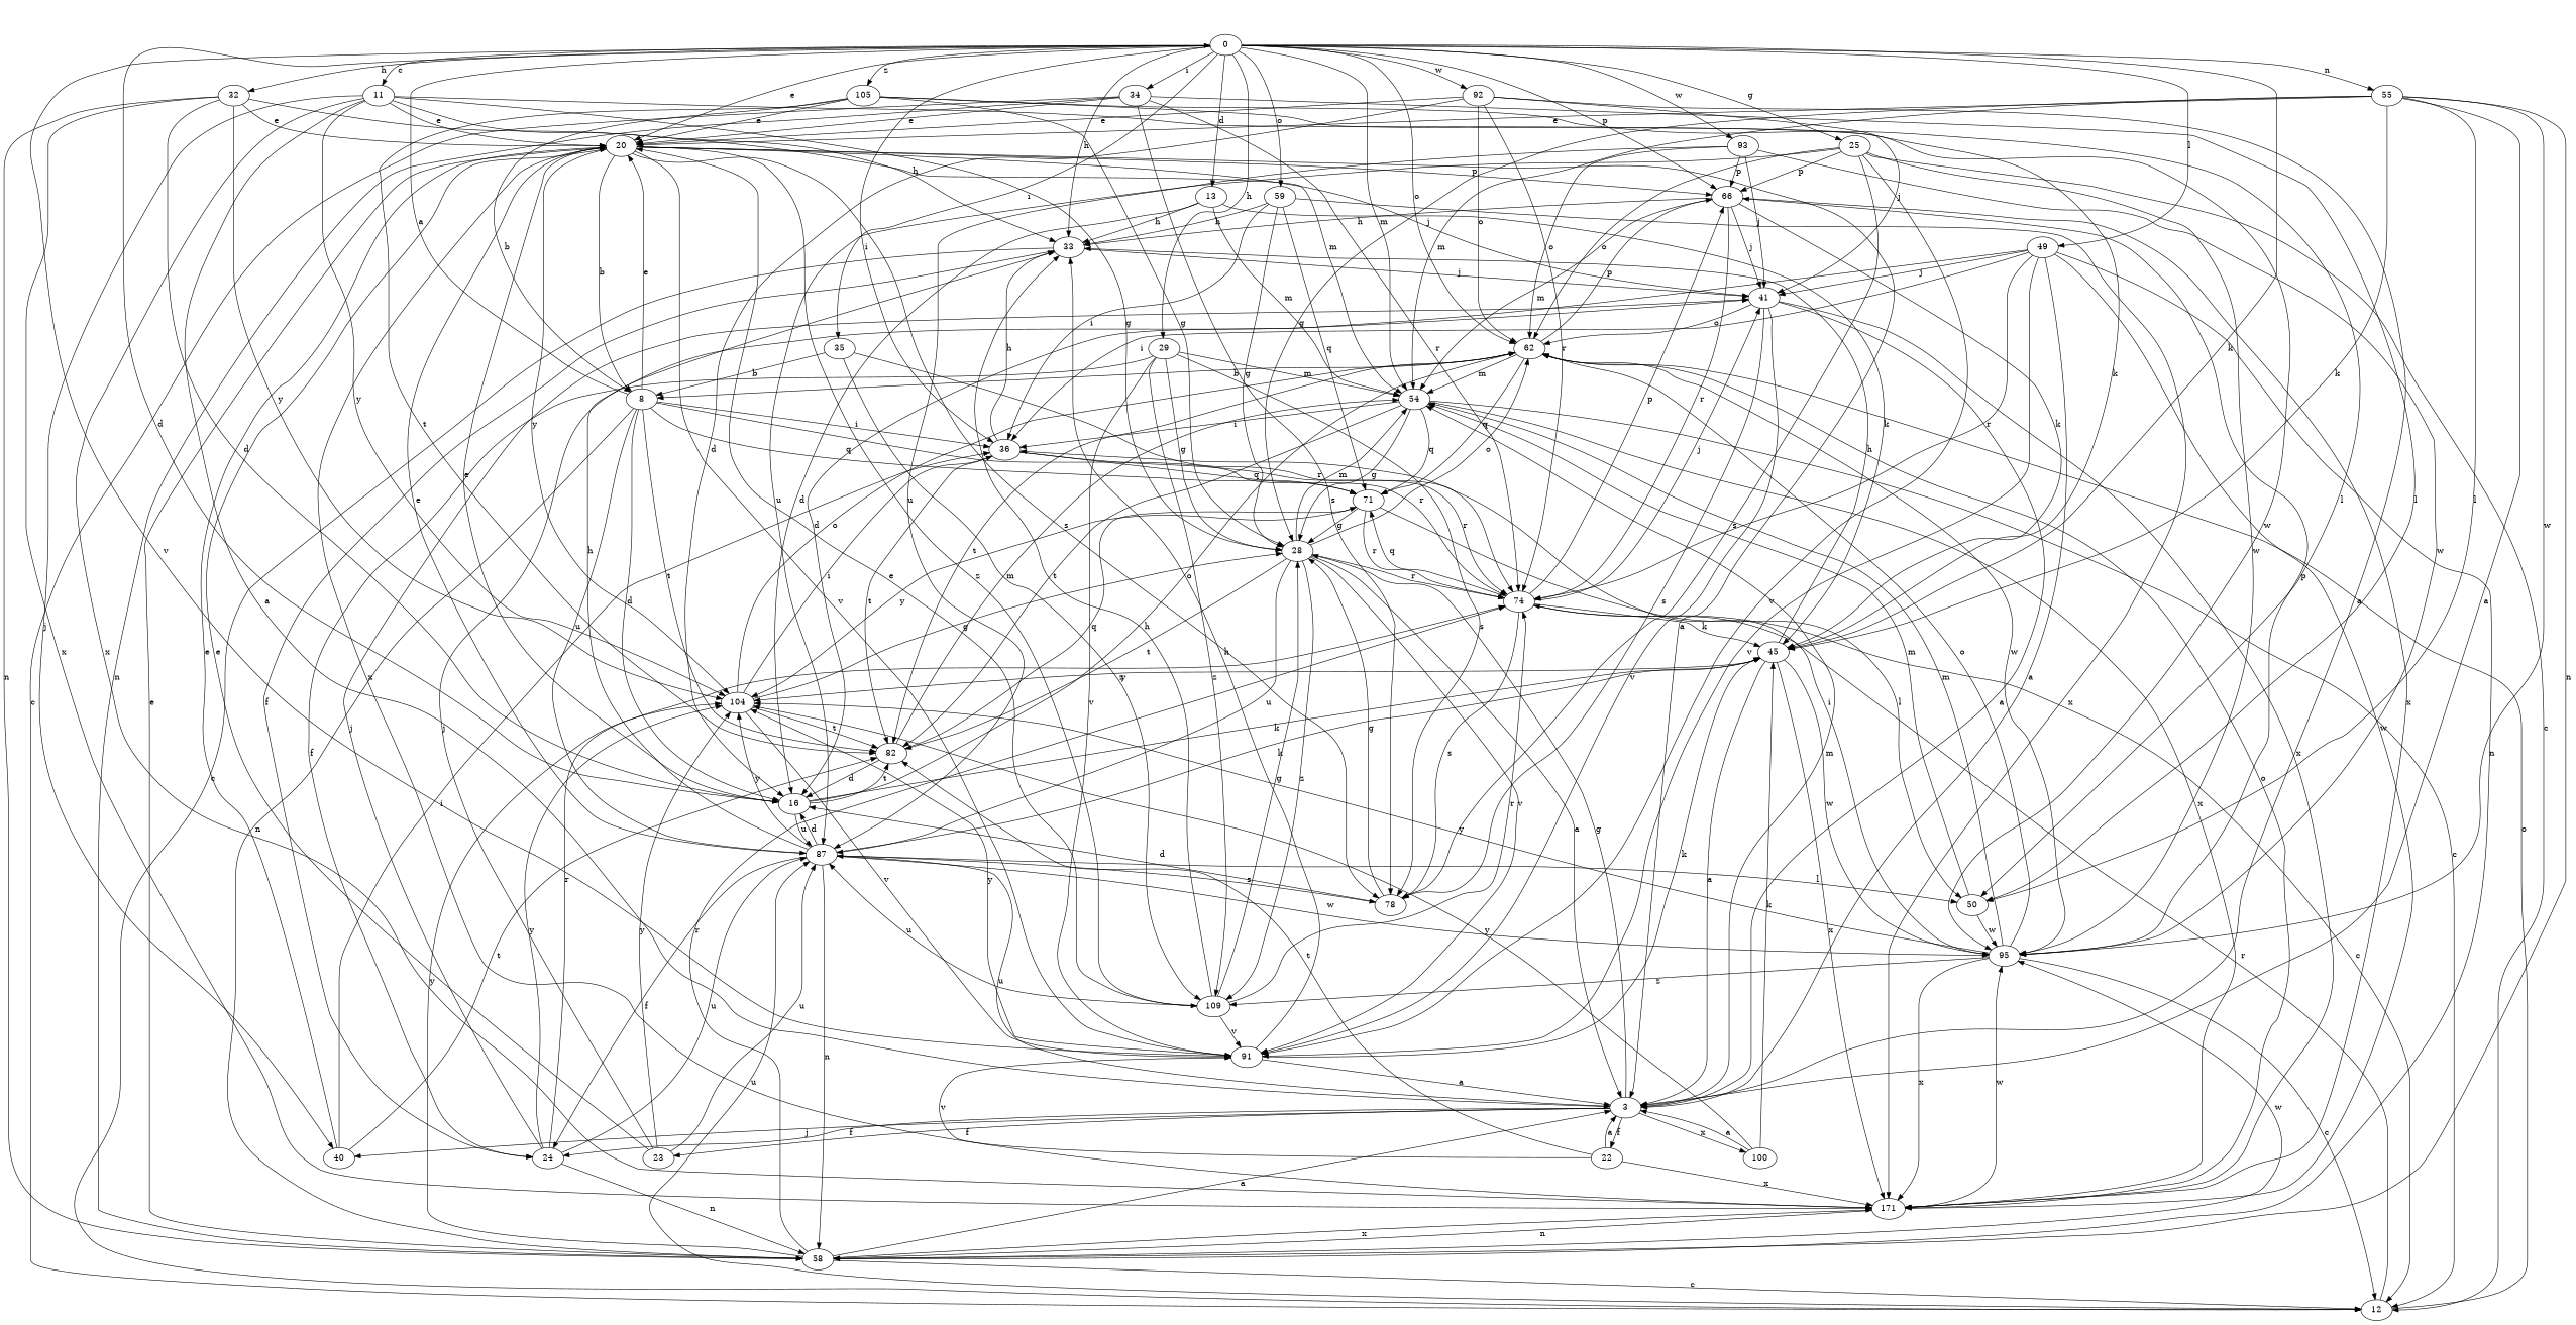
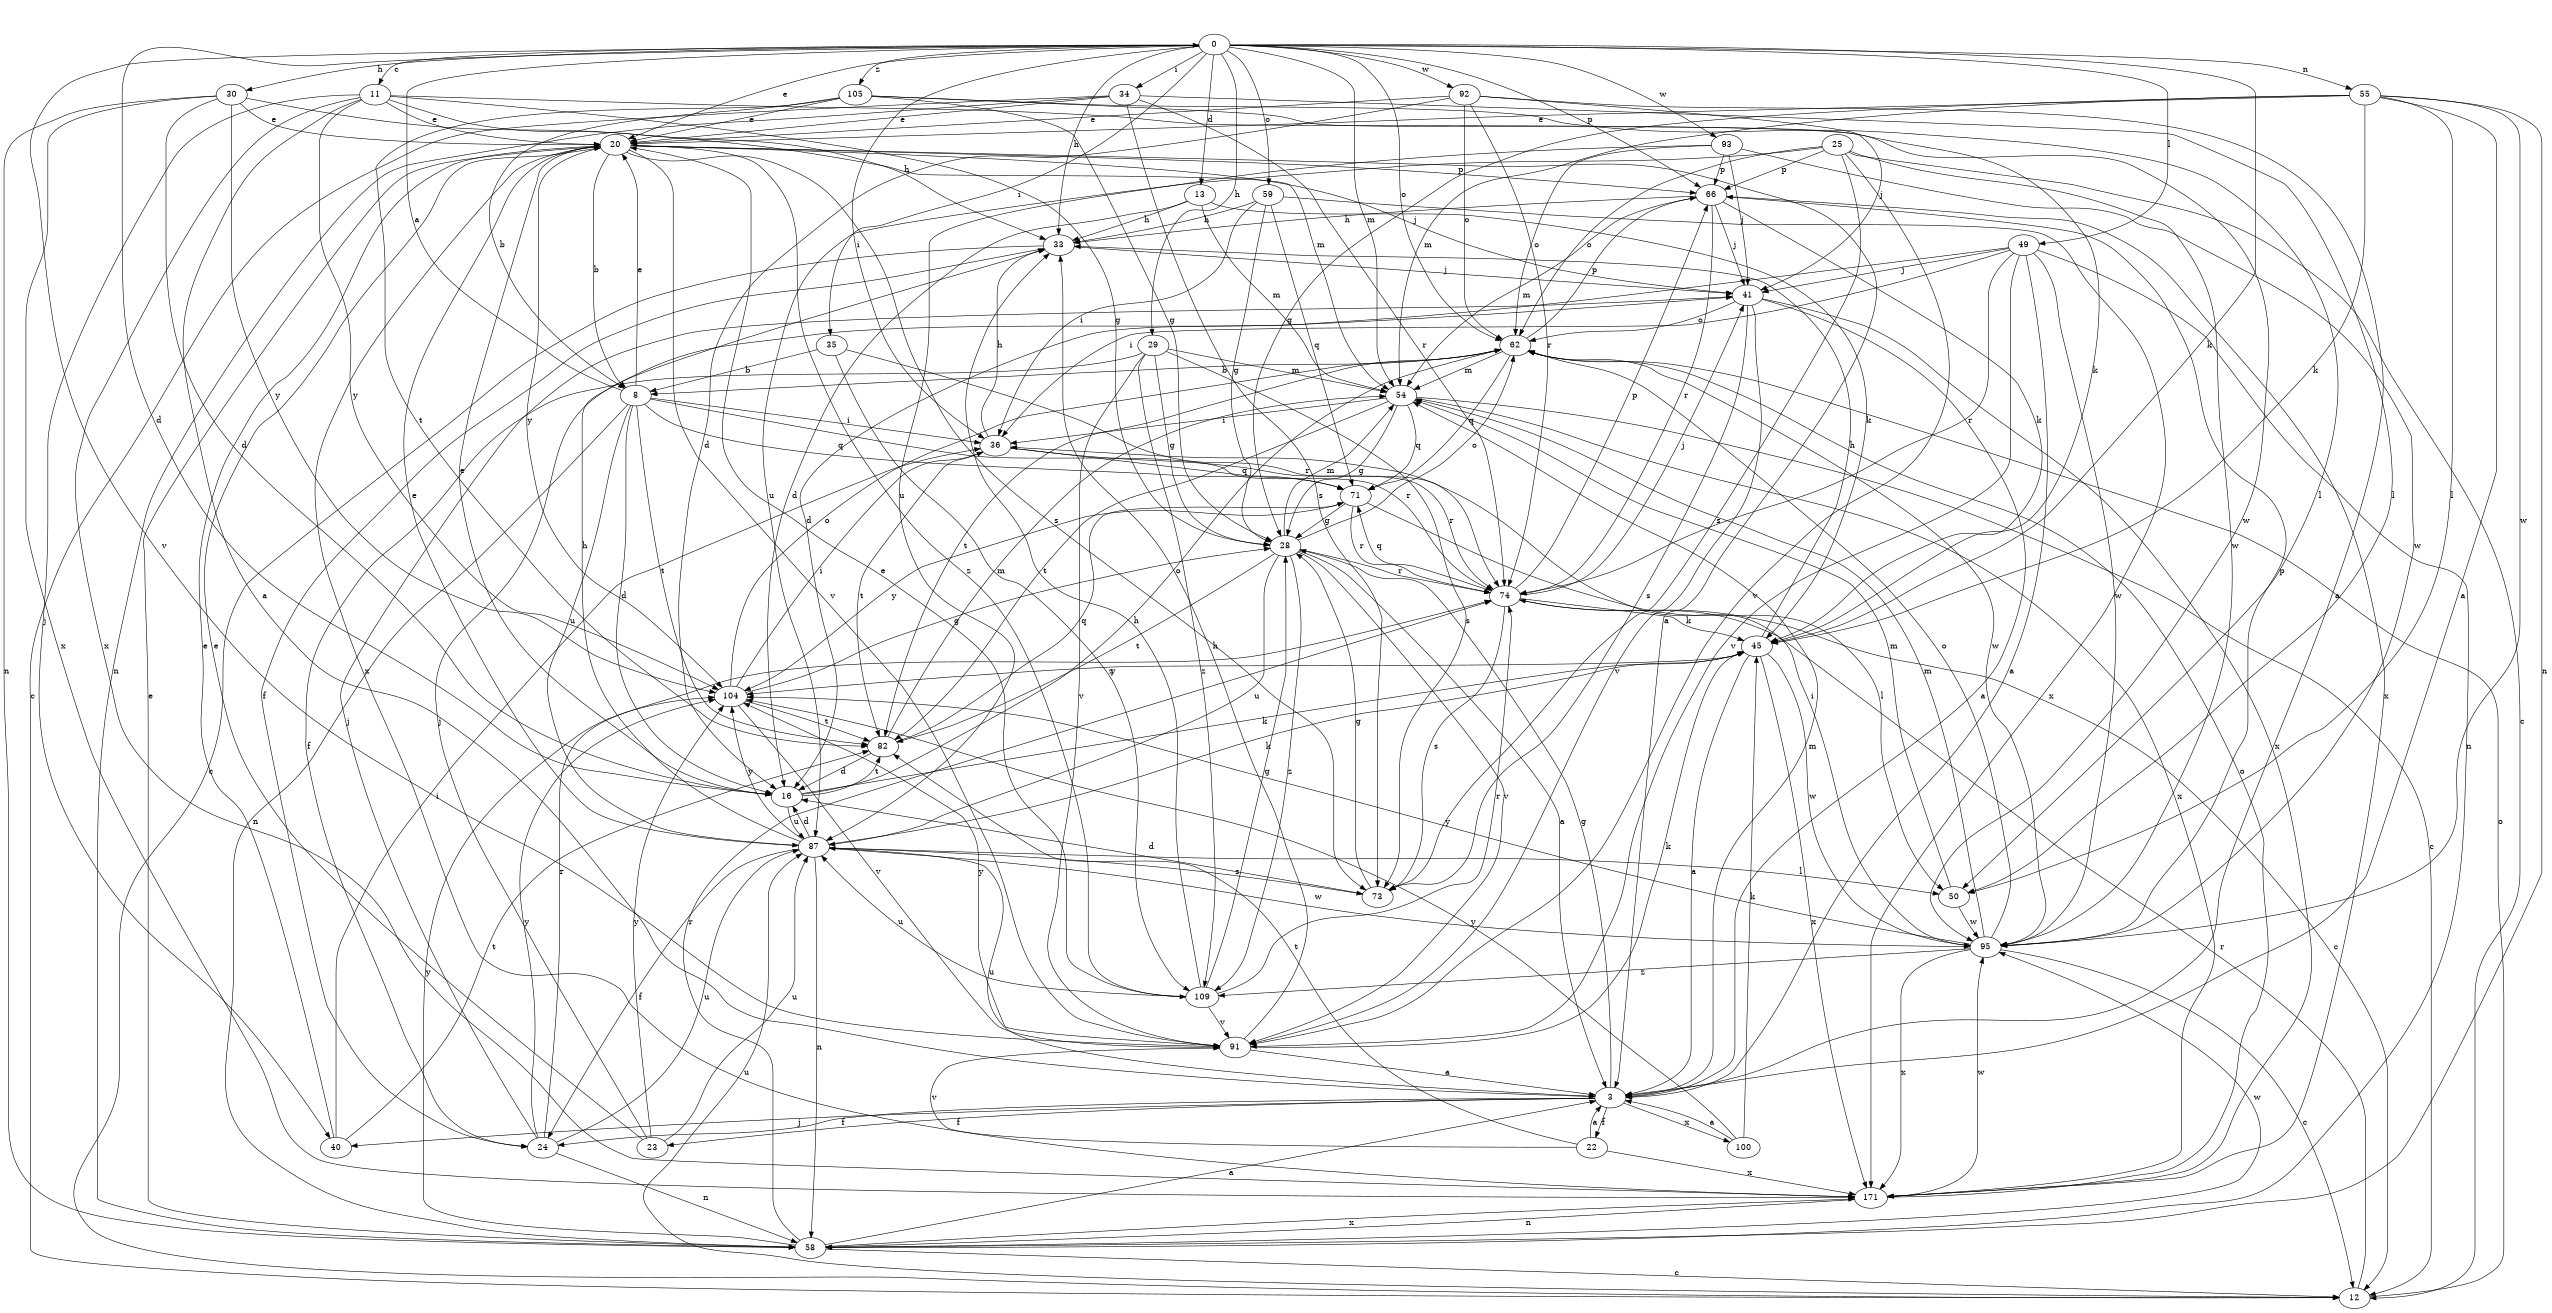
  strict digraph {
    0
    11
    13
    16
    20
    25
    29
-   32
+   32 [label=30]
    33
    34
    35
    36
    45
    49
    54
    55
    59
    62
    66
    91
    92
    93
    105
    3
    28
    40
    95
    n28 [label=171]
    104
    87
    82
    8
    41
-   78
+   78 [label=73]
    109
    12
    24
    58
    74
    50
    71
    22
    23
    100
    0 -> 11 [label=c]
    0 -> 13 [label=d]
    0 -> 16 [label=d]
    0 -> 20 [label=e]
-   0 -> 25 [label=g]
    0 -> 29 [label=h]
    0 -> 32 [label=h]
    0 -> 33 [label=h]
    0 -> 34 [label=i]
    0 -> 35 [label=i]
    0 -> 36 [label=i]
    0 -> 45 [label=k]
    0 -> 49 [label=l]
    0 -> 54 [label=m]
    0 -> 55 [label=n]
    0 -> 59 [label=o]
    0 -> 62 [label=o]
    0 -> 66 [label=p]
    0 -> 91 [label=v]
    0 -> 92 [label=w]
    0 -> 93 [label=w]
    0 -> 105 [label=z]
    11 -> 20 [label=e]
    11 -> 33 [label=h]
    11 -> 3 [label=a]
    11 -> 28 [label=g]
    11 -> 40 [label=j]
    11 -> 95 [label=w]
    11 -> n28 [label=x]
    11 -> 104 [label=y]
    13 -> 16 [label=d]
    13 -> 33 [label=h]
    13 -> 45 [label=k]
    13 -> 54 [label=m]
    16 -> 20 [label=e]
    16 -> 45 [label=k]
    16 -> 62 [label=o]
    16 -> 87 [label=u]
    16 -> 82 [label=t]
    20 -> 66 [label=p]
    20 -> 91 [label=v]
    20 -> 3 [label=a]
    20 -> n28 [label=x]
    20 -> 104 [label=y]
    20 -> 8 [label=b]
    20 -> 41 [label=j]
    20 -> 78 [label=s]
    20 -> 109 [label=z]
    25 -> 62 [label=o]
    25 -> 66 [label=p]
    25 -> 91 [label=v]
    25 -> 95 [label=w]
    25 -> 87 [label=u]
    25 -> 78 [label=s]
    25 -> 12 [label=c]
    29 -> 54 [label=m]
    29 -> 91 [label=v]
    29 -> 28 [label=g]
    29 -> 78 [label=s]
    29 -> 109 [label=z]
    29 -> 24 [label=f]
    32 -> 16 [label=d]
    32 -> 20 [label=e]
    32 -> 54 [label=m]
    32 -> n28 [label=x]
    32 -> 104 [label=y]
    32 -> 58 [label=n]
    33 -> 41 [label=j]
    33 -> 12 [label=c]
    33 -> 24 [label=f]
    34 -> 20 [label=e]
    34 -> 78 [label=s]
    34 -> 12 [label=c]
    34 -> 58 [label=n]
    34 -> 74 [label=r]
    34 -> 50 [label=l]
    35 -> 8 [label=b]
    35 -> 109 [label=z]
    35 -> 74 [label=r]
    36 -> 33 [label=h]
    36 -> 82 [label=t]
    36 -> 74 [label=r]
    36 -> 71 [label=q]
    45 -> 33 [label=h]
    45 -> 3 [label=a]
    45 -> 95 [label=w]
    45 -> n28 [label=x]
    45 -> 104 [label=y]
    49 -> 16 [label=d]
    49 -> 36 [label=i]
    49 -> 91 [label=v]
    49 -> 3 [label=a]
-   49 -> n28 [label=w]
+   49 -> 95 [label=w]
    49 -> 41 [label=j]
    49 -> 58 [label=n]
    49 -> 74 [label=r]
    54 -> 36 [label=i]
    54 -> 28 [label=g]
    54 -> n28 [label=x]
    54 -> 82 [label=t]
    54 -> 12 [label=c]
    54 -> 71 [label=q]
    55 -> 20 [label=e]
    55 -> 45 [label=k]
    55 -> 54 [label=m]
    55 -> 3 [label=a]
    55 -> 28 [label=g]
    55 -> 95 [label=w]
    55 -> 58 [label=n]
    55 -> 50 [label=l]
    59 -> 33 [label=h]
    59 -> 36 [label=i]
    59 -> 28 [label=g]
    59 -> n28 [label=x]
    59 -> 71 [label=q]
    62 -> 54 [label=m]
    62 -> 66 [label=p]
    62 -> 95 [label=w]
    62 -> 82 [label=t]
    62 -> 8 [label=b]
    62 -> 71 [label=q]
    66 -> 33 [label=h]
    66 -> 45 [label=k]
    66 -> 54 [label=m]
    66 -> n28 [label=x]
    66 -> 41 [label=j]
    66 -> 74 [label=r]
    91 -> 33 [label=h]
    91 -> 45 [label=k]
    91 -> 3 [label=a]
    91 -> 104 [label=y]
    92 -> 16 [label=d]
    92 -> 20 [label=e]
    92 -> 62 [label=o]
    92 -> 3 [label=a]
    92 -> 41 [label=j]
    92 -> 74 [label=r]
    93 -> 62 [label=o]
    93 -> 66 [label=p]
    93 -> 95 [label=w]
    93 -> 87 [label=u]
    93 -> 41 [label=j]
    105 -> 20 [label=e]
    105 -> 45 [label=k]
    105 -> 28 [label=g]
    105 -> 82 [label=t]
    105 -> 8 [label=b]
    105 -> 50 [label=l]
    3 -> 54 [label=m]
    3 -> 28 [label=g]
    3 -> 40 [label=j]
    3 -> 87 [label=u]
    3 -> 24 [label=f]
    3 -> 22 [label=f]
    3 -> 23 [label=f]
    3 -> 100 [label=x]
    28 -> 54 [label=m]
    28 -> 62 [label=o]
    28 -> 91 [label=v]
    28 -> 3 [label=a]
    28 -> 87 [label=u]
    28 -> 82 [label=t]
    28 -> 109 [label=z]
    28 -> 74 [label=r]
    40 -> 20 [label=e]
    40 -> 36 [label=i]
    40 -> 82 [label=t]
    95 -> 36 [label=i]
    95 -> 54 [label=m]
    95 -> 62 [label=o]
    95 -> 66 [label=p]
    95 -> n28 [label=x]
    95 -> 104 [label=y]
    95 -> 109 [label=z]
    95 -> 12 [label=c]
    n28 -> 62 [label=o]
    n28 -> 95 [label=w]
    n28 -> 58 [label=n]
    104 -> 36 [label=i]
    104 -> 62 [label=o]
    104 -> 91 [label=v]
    104 -> 28 [label=g]
    104 -> 82 [label=t]
    87 -> 16 [label=d]
    87 -> 20 [label=e]
    87 -> 33 [label=h]
    87 -> 45 [label=k]
    87 -> 95 [label=w]
    87 -> 104 [label=y]
    87 -> 78 [label=s]
    87 -> 24 [label=f]
    87 -> 58 [label=n]
    87 -> 50 [label=l]
    82 -> 16 [label=d]
    82 -> 54 [label=m]
    82 -> 71 [label=q]
    8 -> 0 [label=a]
    8 -> 16 [label=d]
    8 -> 20 [label=e]
    8 -> 36 [label=i]
    8 -> 87 [label=u]
    8 -> 82 [label=t]
    8 -> 58 [label=n]
    8 -> 74 [label=r]
    8 -> 71 [label=q]
    41 -> 62 [label=o]
    41 -> 91 [label=v]
    41 -> 3 [label=a]
    41 -> n28 [label=x]
    41 -> 78 [label=s]
    78 -> 16 [label=d]
    78 -> 28 [label=g]
    109 -> 20 [label=e]
    109 -> 33 [label=h]
    109 -> 91 [label=v]
    109 -> 28 [label=g]
    109 -> 87 [label=u]
    109 -> 74 [label=r]
    12 -> 62 [label=o]
    12 -> 87 [label=u]
    12 -> 74 [label=r]
    24 -> 104 [label=y]
    24 -> 87 [label=u]
    24 -> 41 [label=j]
    24 -> 58 [label=n]
    24 -> 74 [label=r]
    58 -> 20 [label=e]
    58 -> 3 [label=a]
    58 -> 95 [label=w]
    58 -> n28 [label=x]
    58 -> 104 [label=y]
    58 -> 12 [label=c]
    58 -> 74 [label=r]
    74 -> 45 [label=k]
    74 -> 66 [label=p]
    74 -> 41 [label=j]
    74 -> 78 [label=s]
    74 -> 12 [label=c]
    74 -> 71 [label=q]
    50 -> 54 [label=m]
    50 -> 95 [label=w]
    71 -> 28 [label=g]
    71 -> 104 [label=y]
    71 -> 74 [label=r]
    71 -> 50 [label=l]
    22 -> 91 [label=v]
    22 -> 3 [label=a]
    22 -> n28 [label=x]
    22 -> 82 [label=t]
    23 -> 20 [label=e]
    23 -> 104 [label=y]
    23 -> 87 [label=u]
    23 -> 41 [label=j]
    100 -> 45 [label=k]
    100 -> 3 [label=a]
    100 -> 104 [label=y]
  }
